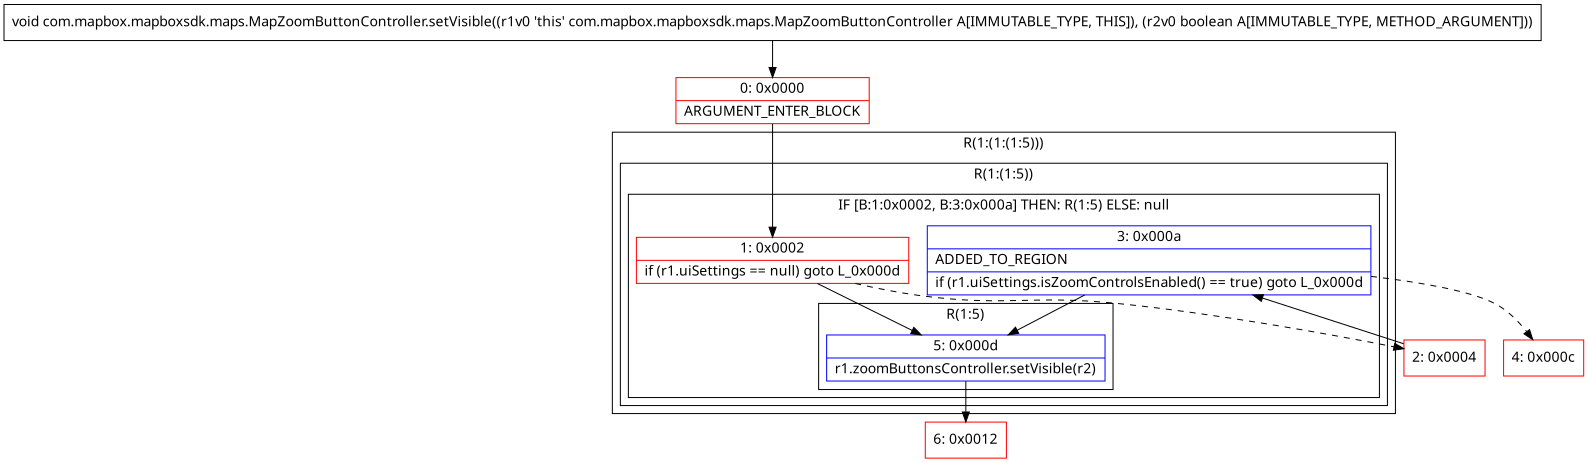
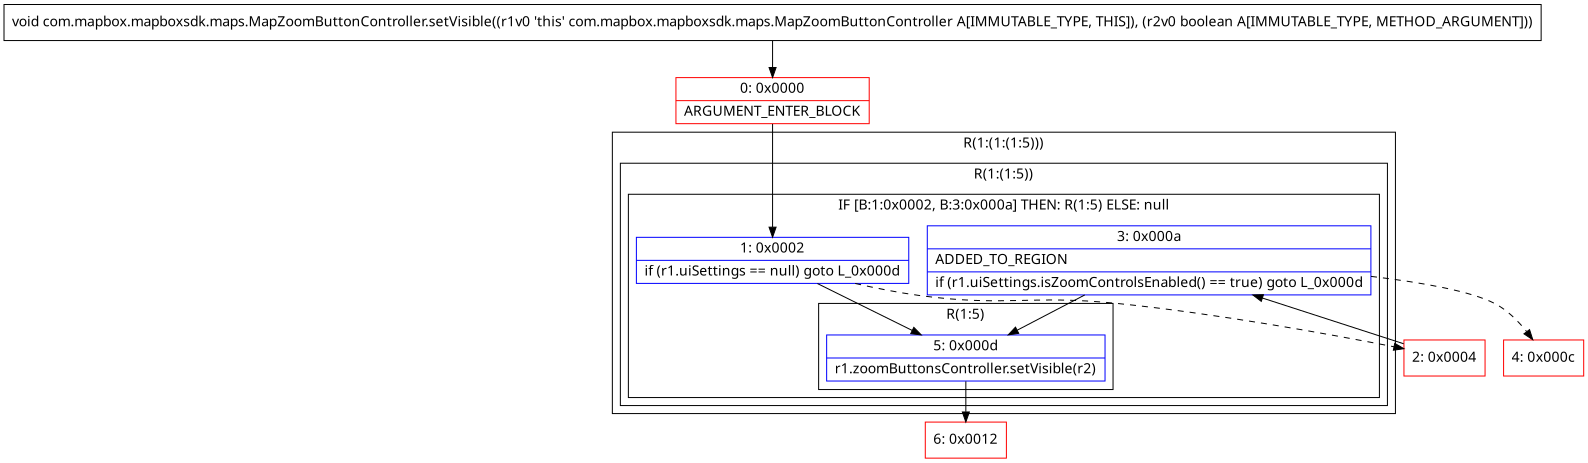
  digraph {
    fontname="Noto Sans"
    node [color=red fontname="Noto Sans" shape=record]
    edge [fontname="Noto Sans"]
    n1 [color=blue label="{5\:\ 0x000d|r1.zoomButtonsController.setVisible(r2)\l}"]
-   n2 [label="{1\:\ 0x0002|if (r1.uiSettings == null) goto L_0x000d\l}"]
+   n2 [color=blue label="{1\:\ 0x0002|if (r1.uiSettings == null) goto L_0x000d\l}"]
    n3 [color=blue label="{3\:\ 0x000a|ADDED_TO_REGION\l|if (r1.uiSettings.isZoomControlsEnabled() == true) goto L_0x000d\l}"]
    n4 [label="{6\:\ 0x0012}"]
    n5 [label="{2\:\ 0x0004}"]
    n6 [label="{4\:\ 0x000c}"]
    n7 [label="{0\:\ 0x0000|ARGUMENT_ENTER_BLOCK\l}"]
    n8 [label="{void com.mapbox.mapboxsdk.maps.MapZoomButtonController.setVisible((r1v0 'this' com.mapbox.mapboxsdk.maps.MapZoomButtonController A[IMMUTABLE_TYPE, THIS]), (r2v0 boolean A[IMMUTABLE_TYPE, METHOD_ARGUMENT])) }" color=""]
    subgraph cluster_1 {
      label="R(1:(1:(1:5)))"
      subgraph cluster_2 {
        label="R(1:(1:5))"
        subgraph cluster_3 {
          label="IF [B:1:0x0002, B:3:0x000a] THEN: R(1:5) ELSE: null"
          n2
          n3
          subgraph cluster_4 {
            label="R(1:5)"
            n1
          }
        }
      }
    }
    n1 -> n4
    n2 -> n1
    n2 -> n5 [style=dashed]
    n3 -> n1
    n3 -> n6 [style=dashed]
    n5 -> n3
    n7 -> n2
    n8 -> n7
  }
